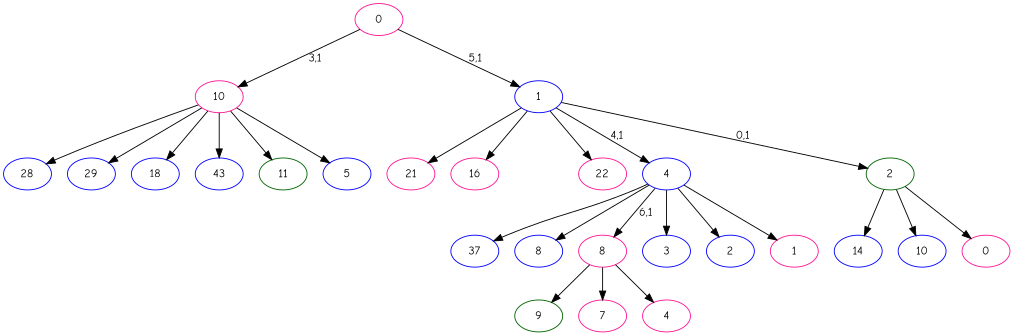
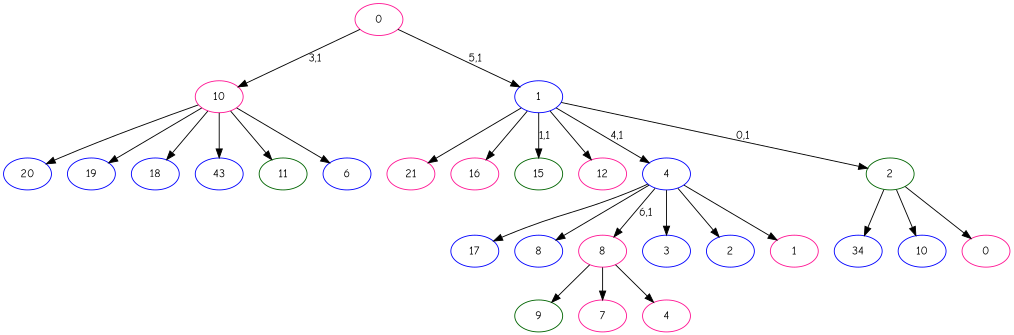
  digraph {
    fontname="Comic Neue"
    node [color=blue fontname="Comic Neue"]
    edge [fontname="Comic Neue"]
    n1 [color=deeppink label=21]
-   n2 [label=28]
-   n3 [label=29]
+   n2 [label=20]
+   n3 [label=19]
    n4 [label=18]
-   n5 [label=37]
+   n5 [label=17]
    n6 [color=deeppink label=16]
-   n8 [label=14]
+   n7 [color=darkgreen label=15]
+   n8 [label=34]
    n9 [label=43]
-   n10 [color=deeppink label=22]
+   n10 [color=deeppink label=12]
    n11 [color=darkgreen label=11]
    n12 [label=10]
    n13 [color=darkgreen label=9]
    n14 [label=8]
    n15 [color=deeppink label=7]
-   n16 [label=5]
+   n16 [label=6]
    10 [color=deeppink]
    n18 [color=deeppink label=4]
    8 [color=deeppink]
    n20 [label=3]
    n21 [label=2]
    n22 [color=deeppink label=1]
    4
    n24 [color=deeppink label=0]
    2 [color=darkgreen]
    1
    0 [color=deeppink]
    10 -> n2
    10 -> n3
    10 -> n4
    10 -> n9
    10 -> n11
    10 -> n16
    8 -> n13
    8 -> n15
    8 -> n18
    4 -> n5
    4 -> n14
    4 -> 8 [label="6,1"]
    4 -> n20
    4 -> n21
    4 -> n22
    2 -> n8
    2 -> n12
    2 -> n24
    1 -> n1
    1 -> n6
+   1 -> n7 [label="1,1"]
    1 -> n10
    1 -> 4 [label="4,1"]
    1 -> 2 [label="0,1"]
    0 -> 10 [label="3,1"]
    0 -> 1 [label="5,1"]
  }
